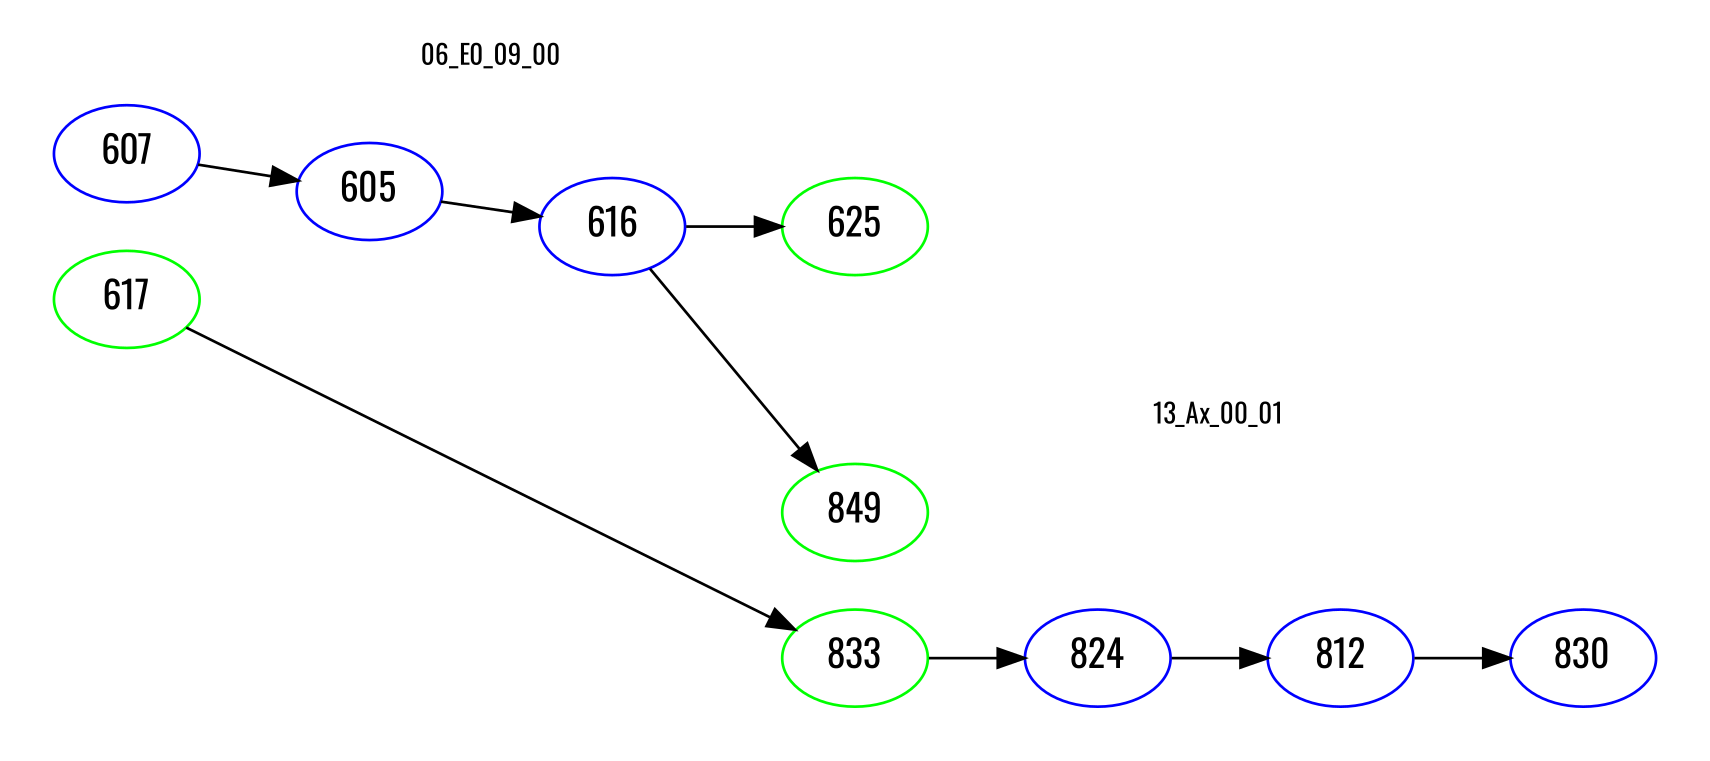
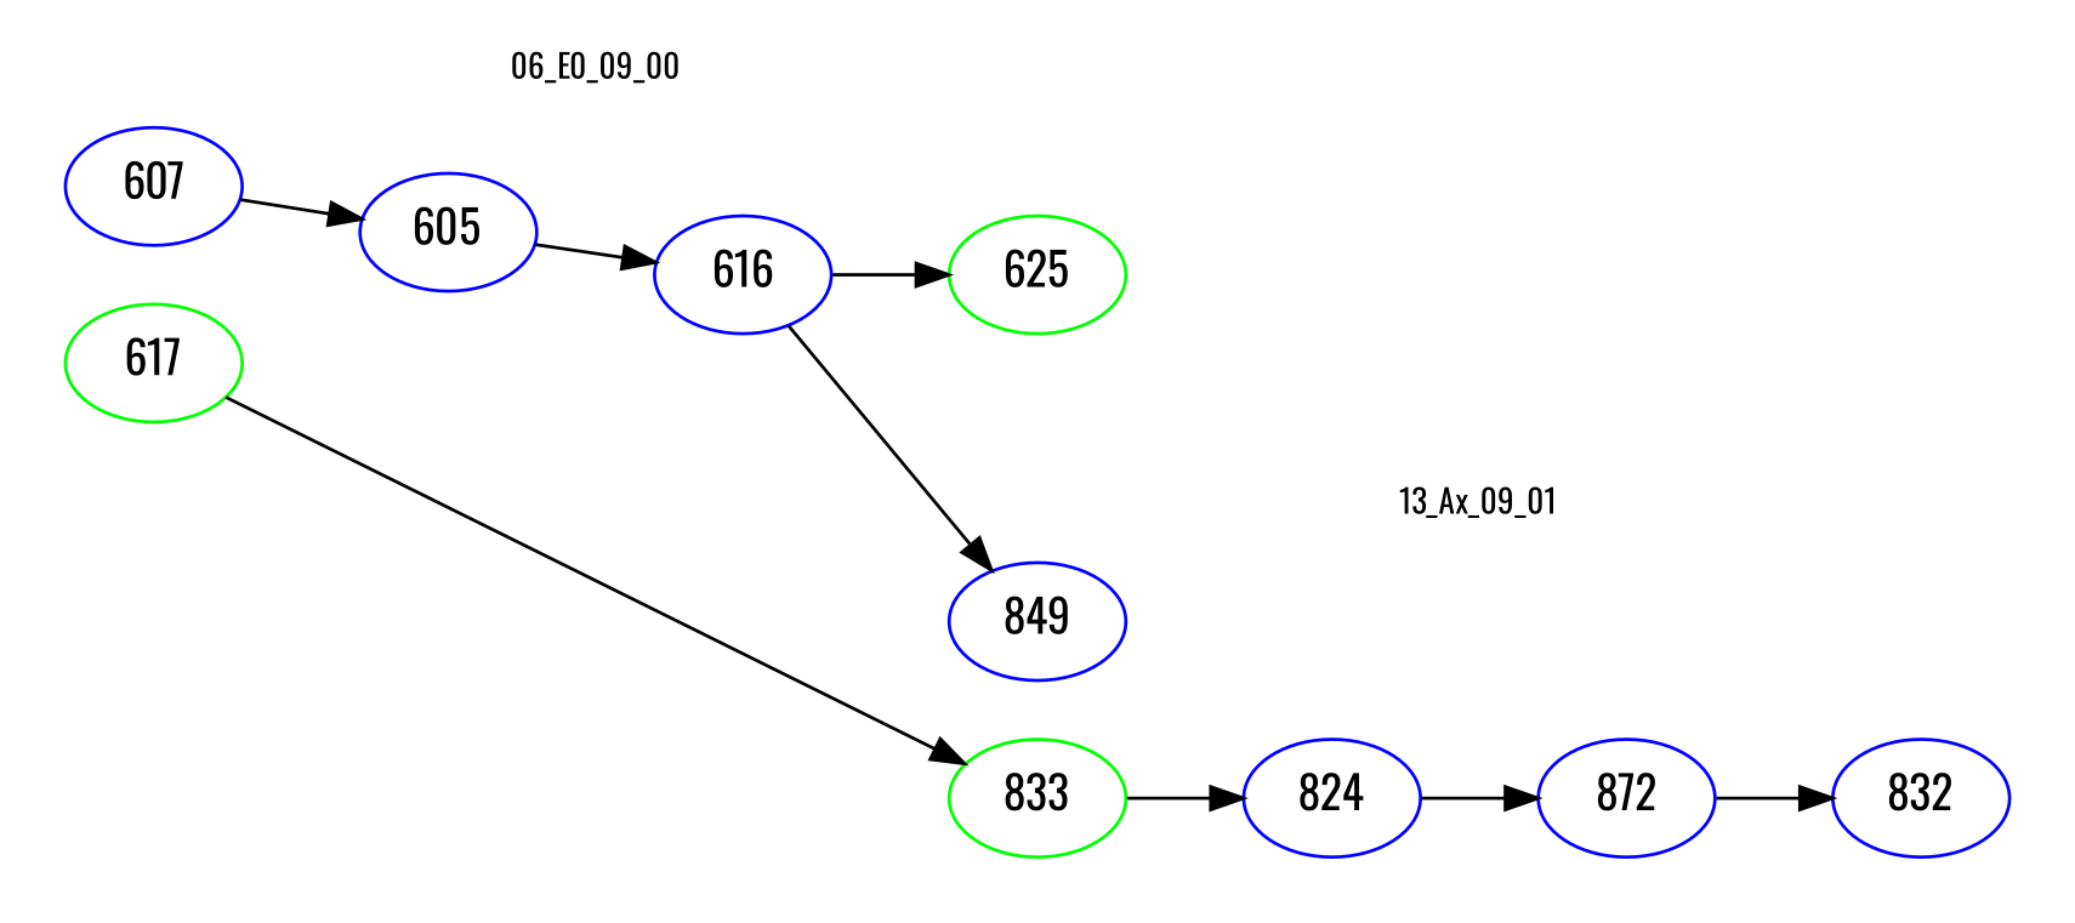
  digraph {
    fontname=Oswald
    rankdir=LR
    node [color=blue fontname=Oswald]
    edge [color=black fontname=Oswald]
    n1 [color=green label=833]
    n2 [label=824]
-   n3 [label=812]
-   n4 [label=830]
-   n5 [color=green label=849]
+   n3 [label=872]
+   n4 [label=832]
+   n5 [label=849]
    n6 [color=green label=617]
    n7 [label=607]
    n8 [label=605]
    n9 [label=616]
    n10 [color=green label=625]
    subgraph cluster_1 {
      color=white
      fontsize=10
-     label="13_Ax_00_01"
+     label="13_Ax_09_01"
      n1
      n2
      n3
      n4
      n5
    }
    subgraph cluster_2 {
      color=white
      fontsize=10
      label="06_E0_09_00"
      n6
      n7
      n8
      n9
      n10
    }
    n1 -> n2
    n2 -> n3
    n3 -> n4
    n6 -> n1
    n7 -> n8
    n8 -> n9
    n9 -> n5
    n9 -> n10
  }
